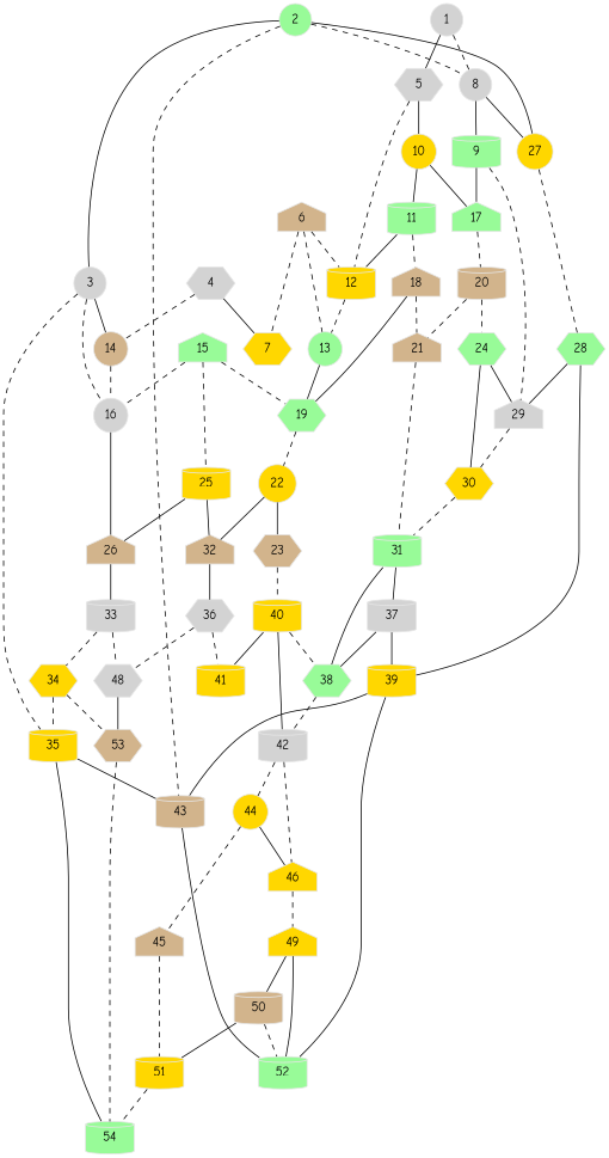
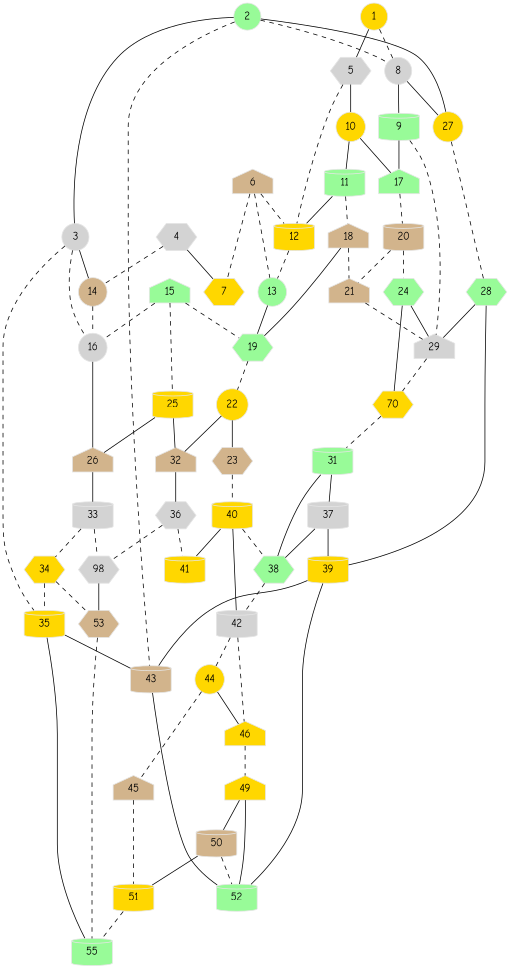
  graph {
    fontname="Comic Neue"
    node [color=gray90 fillcolor=gold fontname="Comic Neue" shape=cylinder style=filled]
    edge [fontname="Comic Neue" style=dashed weight=1.0]
-   1 [fillcolor=lightgrey shape=circle]
+   1 [shape=circle]
    5 [fillcolor=lightgrey shape=hexagon]
    8 [fillcolor=lightgrey shape=circle]
    10 [shape=circle]
    12
    27 [shape=circle]
    9 [fillcolor=palegreen]
    2 [fillcolor=palegreen shape=circle]
    3 [fillcolor=lightgrey shape=circle]
    43 [fillcolor=tan]
    14 [fillcolor=tan shape=circle]
    16 [fillcolor=lightgrey shape=circle]
    35
    28 [fillcolor=palegreen shape=hexagon]
    52 [fillcolor=palegreen]
    26 [fillcolor=tan shape=house]
-   54 [fillcolor=palegreen]
+   54 [fillcolor=palegreen label=55]
    4 [fillcolor=lightgrey shape=hexagon]
    7 [shape=hexagon]
    17 [fillcolor=palegreen shape=house]
    11 [fillcolor=palegreen]
    13 [fillcolor=palegreen shape=circle]
    6 [fillcolor=tan shape=house]
    19 [fillcolor=palegreen shape=hexagon]
    29 [fillcolor=lightgrey shape=house]
    20 [fillcolor=tan]
-   30 [shape=hexagon]
+   30 [shape=hexagon label=70]
    18 [fillcolor=tan shape=house]
    21 [fillcolor=tan shape=house]
    22 [shape=circle]
    15 [fillcolor=palegreen shape=house]
    25
    32 [fillcolor=tan shape=house]
    33 [fillcolor=lightgrey]
    24 [fillcolor=palegreen shape=hexagon]
    31 [fillcolor=palegreen]
    23 [fillcolor=tan shape=hexagon]
    38 [fillcolor=palegreen shape=hexagon]
    37 [fillcolor=lightgrey]
    40
    36 [fillcolor=lightgrey shape=hexagon]
    42 [fillcolor=lightgrey]
    41
    34 [shape=hexagon]
-   48 [fillcolor=lightgrey shape=hexagon]
+   48 [fillcolor=lightgrey shape=hexagon label=98]
    39
    53 [fillcolor=tan shape=hexagon]
    44 [shape=circle]
    46 [shape=house]
    45 [fillcolor=tan shape=house]
    49 [shape=house]
    51
    50 [fillcolor=tan]
    1 -- 5 [style=solid]
    1 -- 8
    5 -- 10 [style=solid]
    5 -- 12
    8 -- 27 [style=solid]
    8 -- 9 [style=solid]
    10 -- 17 [style=solid weight=2.0]
    10 -- 11 [style=solid]
    12 -- 13
    27 -- 28
    9 -- 17 [style=solid]
    9 -- 29
    2 -- 8
    2 -- 27 [style=solid]
    2 -- 3 [style=solid]
    2 -- 43
    3 -- 14 [style=solid]
    3 -- 16
    3 -- 35
    43 -- 52 [style=solid]
    14 -- 16
    16 -- 26 [style=solid]
    35 -- 43 [style=solid]
    35 -- 54 [style=solid]
    28 -- 29 [style=solid]
    28 -- 39 [style=solid]
    26 -- 33 [style=solid]
    4 -- 14
    4 -- 7 [style=solid]
    17 -- 20
    11 -- 12 [style=solid]
    11 -- 18
    13 -- 19 [style=solid]
    6 -- 12
    6 -- 7
    6 -- 13
    19 -- 22
    29 -- 30
    20 -- 21
    20 -- 24 [weight=2.0]
    30 -- 31
    18 -- 19 [style=solid]
    18 -- 21
-   21 -- 31
+   21 -- 29
    22 -- 32 [style=solid]
    22 -- 23 [style=solid]
    15 -- 16
    15 -- 19
    15 -- 25
    25 -- 26 [style=solid]
    25 -- 32 [style=solid weight=2.0]
    32 -- 36 [style=solid]
    33 -- 34
    33 -- 48
    24 -- 29 [style=solid]
    24 -- 30 [style=solid]
    31 -- 38 [style=solid]
    31 -- 37 [style=solid]
    23 -- 40
    38 -- 42
    37 -- 38 [style=solid]
    37 -- 39 [style=solid]
    40 -- 38
    40 -- 42 [style=solid]
    40 -- 41 [style=solid]
    36 -- 41
    36 -- 48
    42 -- 44
    42 -- 46
    34 -- 35
    34 -- 53
    48 -- 53 [style=solid]
    39 -- 43 [style=solid]
    39 -- 52 [style=solid]
    53 -- 54
    44 -- 46 [style=solid]
    44 -- 45
    46 -- 49 [weight=2.0]
    45 -- 51
    49 -- 52 [style=solid]
    49 -- 50 [style=solid]
    51 -- 54
    50 -- 52
    50 -- 51 [style=solid]
  }
